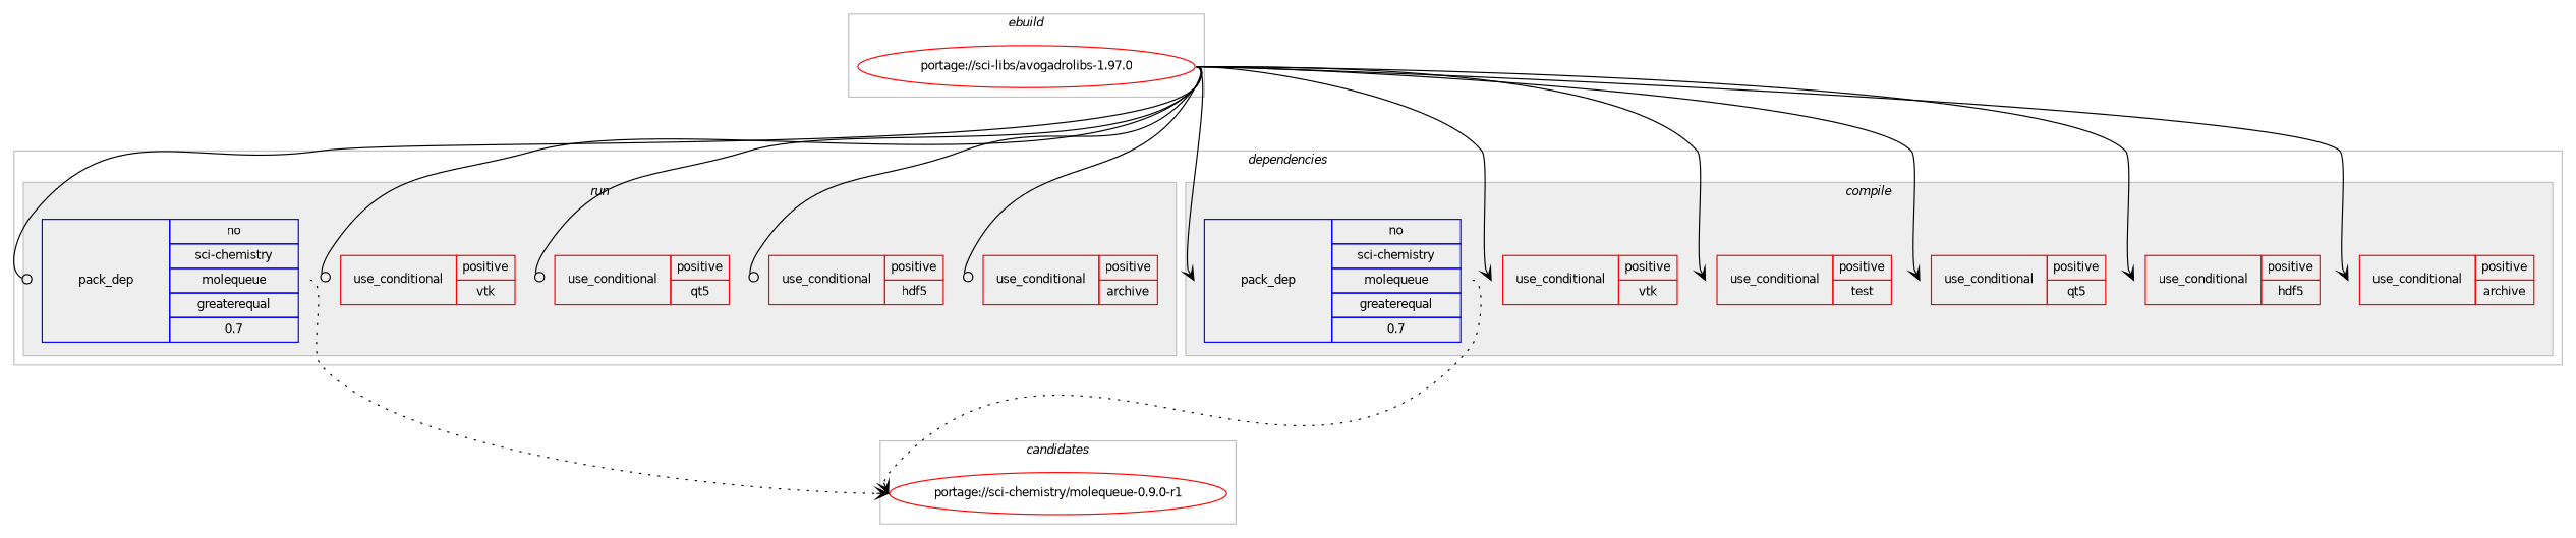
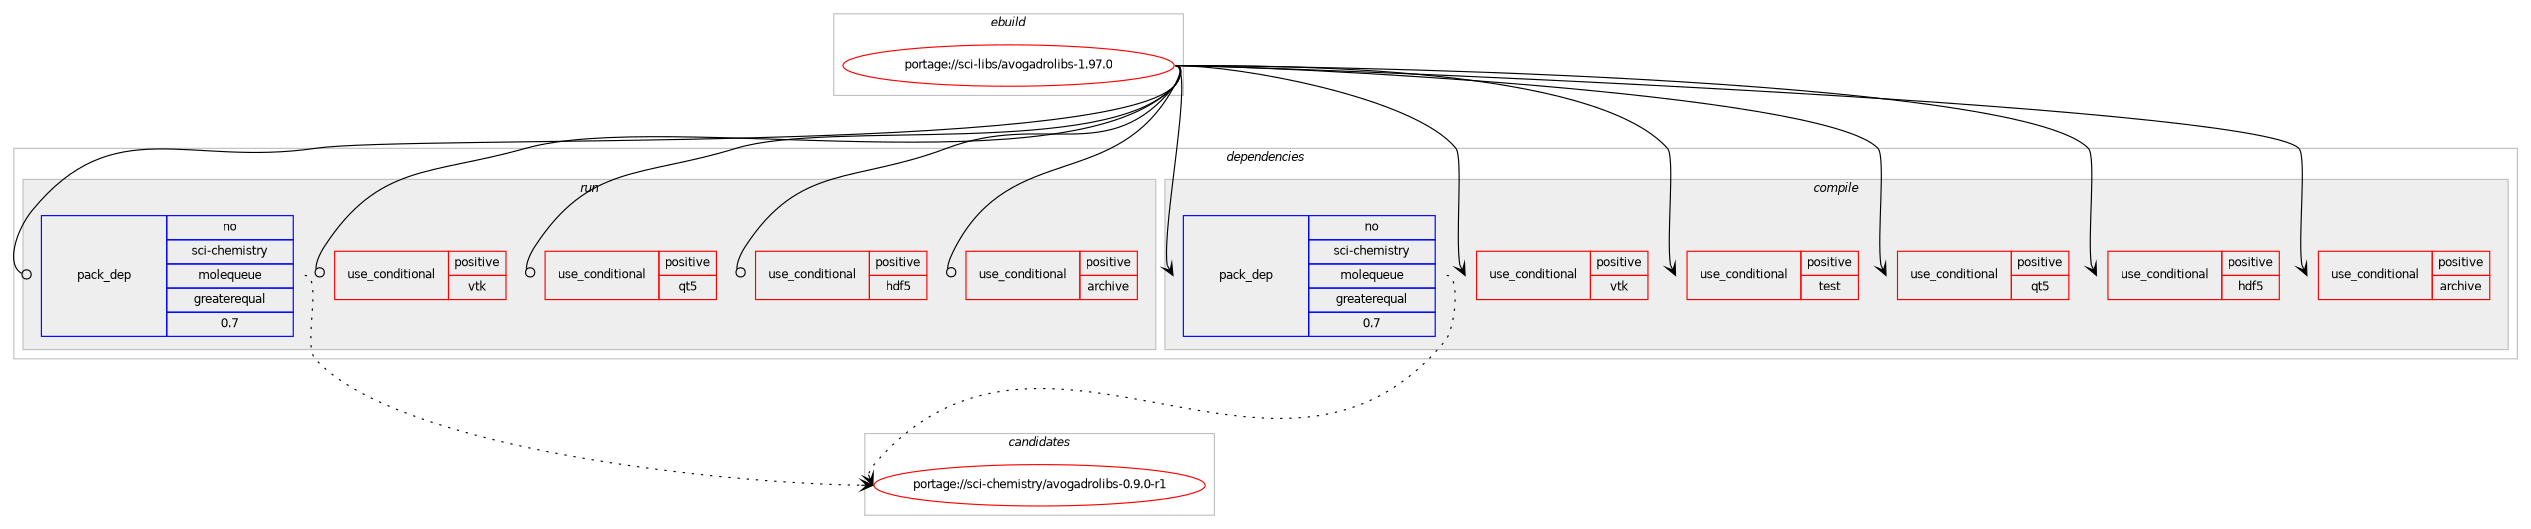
  digraph {
    compound=true
    concentrate=true
    fontname=Helvetica
    fontsize=10
    newrank=true
    rankdir=TB
    ranksep=1.5
    node [color=red fontname=Helvetica fontsize=10 shape=none]
    edge [arrowhead=vee headport=w style=solid tailport=e weight=20]
    n1 [label="portage://sci-libs/avogadrolibs-1.97.0" width=4 shape=""]
    n2 [label=<<TABLE BORDER="0" CELLBORDER="1" CELLSPACING="0" CELLPADDING="4"><TR><TD ROWSPAN="3" CELLPADDING="10">use_conditional</TD></TR><TR><TD>positive</TD></TR><TR><TD>archive</TD></TR></TABLE>>]
    n3 [label=<<TABLE BORDER="0" CELLBORDER="1" CELLSPACING="0" CELLPADDING="4"><TR><TD ROWSPAN="3" CELLPADDING="10">use_conditional</TD></TR><TR><TD>positive</TD></TR><TR><TD>hdf5</TD></TR></TABLE>>]
    n4 [label=<<TABLE BORDER="0" CELLBORDER="1" CELLSPACING="0" CELLPADDING="4"><TR><TD ROWSPAN="3" CELLPADDING="10">use_conditional</TD></TR><TR><TD>positive</TD></TR><TR><TD>qt5</TD></TR></TABLE>>]
    n5 [label=<<TABLE BORDER="0" CELLBORDER="1" CELLSPACING="0" CELLPADDING="4"><TR><TD ROWSPAN="3" CELLPADDING="10">use_conditional</TD></TR><TR><TD>positive</TD></TR><TR><TD>test</TD></TR></TABLE>>]
    n6 [label=<<TABLE BORDER="0" CELLBORDER="1" CELLSPACING="0" CELLPADDING="4"><TR><TD ROWSPAN="3" CELLPADDING="10">use_conditional</TD></TR><TR><TD>positive</TD></TR><TR><TD>vtk</TD></TR></TABLE>>]
    n7 [color=blue label=<<TABLE BORDER="0" CELLBORDER="1" CELLSPACING="0" CELLPADDING="4" WIDTH="220"><TR><TD ROWSPAN="6" CELLPADDING="30">pack_dep</TD></TR><TR><TD WIDTH="110">no</TD></TR><TR><TD>sci-chemistry</TD></TR><TR><TD>molequeue</TD></TR><TR><TD>greaterequal</TD></TR><TR><TD>0.7</TD></TR></TABLE>>]
    n8 [label=<<TABLE BORDER="0" CELLBORDER="1" CELLSPACING="0" CELLPADDING="4"><TR><TD ROWSPAN="3" CELLPADDING="10">use_conditional</TD></TR><TR><TD>positive</TD></TR><TR><TD>archive</TD></TR></TABLE>>]
    n9 [label=<<TABLE BORDER="0" CELLBORDER="1" CELLSPACING="0" CELLPADDING="4"><TR><TD ROWSPAN="3" CELLPADDING="10">use_conditional</TD></TR><TR><TD>positive</TD></TR><TR><TD>hdf5</TD></TR></TABLE>>]
    n10 [label=<<TABLE BORDER="0" CELLBORDER="1" CELLSPACING="0" CELLPADDING="4"><TR><TD ROWSPAN="3" CELLPADDING="10">use_conditional</TD></TR><TR><TD>positive</TD></TR><TR><TD>qt5</TD></TR></TABLE>>]
    n11 [label=<<TABLE BORDER="0" CELLBORDER="1" CELLSPACING="0" CELLPADDING="4"><TR><TD ROWSPAN="3" CELLPADDING="10">use_conditional</TD></TR><TR><TD>positive</TD></TR><TR><TD>vtk</TD></TR></TABLE>>]
    n12 [color=blue label=<<TABLE BORDER="0" CELLBORDER="1" CELLSPACING="0" CELLPADDING="4" WIDTH="220"><TR><TD ROWSPAN="6" CELLPADDING="30">pack_dep</TD></TR><TR><TD WIDTH="110">no</TD></TR><TR><TD>sci-chemistry</TD></TR><TR><TD>molequeue</TD></TR><TR><TD>greaterequal</TD></TR><TR><TD>0.7</TD></TR></TABLE>>]
-   n13 [label="portage://sci-chemistry/molequeue-0.9.0-r1" width=4 shape=""]
+   n13 [label="portage://sci-chemistry/avogadrolibs-0.9.0-r1" width=4 shape=""]
    subgraph cluster_1 {
      color=gray
      label=<<i>ebuild</i>>
      rank=same
      n1
    }
    subgraph cluster_2 {
      color=gray
      label=<<i>dependencies</i>>
      subgraph cluster_3 {
        color=gray
        fillcolor="#eeeeee"
        label=<<i>compile</i>>
        style=filled
        subgraph sub_4 {
          color=gray
          fillcolor="#eeeeee"
          label=<<i>compile</i>>
          style=filled
          n2
        }
        subgraph sub_5 {
          color=gray
          fillcolor="#eeeeee"
          label=<<i>compile</i>>
          style=filled
          n3
        }
        subgraph sub_6 {
          color=gray
          fillcolor="#eeeeee"
          label=<<i>compile</i>>
          style=filled
          n4
        }
        subgraph sub_7 {
          color=gray
          fillcolor="#eeeeee"
          label=<<i>compile</i>>
          style=filled
          n5
        }
        subgraph sub_8 {
          color=gray
          fillcolor="#eeeeee"
          label=<<i>compile</i>>
          style=filled
          n6
        }
        subgraph sub_9 {
          color=gray
          fillcolor="#eeeeee"
          label=<<i>compile</i>>
          style=filled
          n7
        }
      }
      subgraph cluster_10 {
        color=gray
        fillcolor="#eeeeee"
        label=<<i>compile and run</i>>
        style=filled
      }
      subgraph cluster_11 {
        color=gray
        fillcolor="#eeeeee"
        label=<<i>run</i>>
        style=filled
        subgraph sub_12 {
          color=gray
          fillcolor="#eeeeee"
          label=<<i>run</i>>
          style=filled
          n8
        }
        subgraph sub_13 {
          color=gray
          fillcolor="#eeeeee"
          label=<<i>run</i>>
          style=filled
          n9
        }
        subgraph sub_14 {
          color=gray
          fillcolor="#eeeeee"
          label=<<i>run</i>>
          style=filled
          n10
        }
        subgraph sub_15 {
          color=gray
          fillcolor="#eeeeee"
          label=<<i>run</i>>
          style=filled
          n11
        }
        subgraph sub_16 {
          color=gray
          fillcolor="#eeeeee"
          label=<<i>run</i>>
          style=filled
          n12
        }
      }
    }
    subgraph cluster_17 {
      color=gray
      label=<<i>candidates</i>>
      rank=same
      subgraph sub_18 {
        color=black
        label=<<i>candidates</i>>
        nodesep=1
        rank=same
        n13
      }
      subgraph sub_19 {
        color=black
        label=<<i>candidates</i>>
        nodesep=1
        rank=same
        n13
      }
    }
    n1 -> n2
    n1 -> n3
    n1 -> n4
    n1 -> n5
    n1 -> n6
    n1 -> n7
    n1 -> n8 [arrowhead=odot]
    n1 -> n9 [arrowhead=odot]
    n1 -> n10 [arrowhead=odot]
    n1 -> n11 [arrowhead=odot]
    n1 -> n12 [arrowhead=odot]
    n7 -> n13 [style=dotted weight=100]
    n12 -> n13 [style=dotted weight=100]
  }
